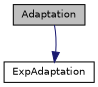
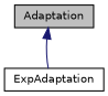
  digraph {
    node [color=black fontname=Helvetica fontsize=10 shape=record style=filled]
    n1 [fillcolor=grey75 fontcolor=black height=0.2 label=Adaptation width=0.4]
    n2 [fillcolor=white height=0.2 label=ExpAdaptation width=0.4]
-   n2 -> n1 [color=midnightblue dir=back fontname=Helvetica fontsize=10 labelfontname=Helvetica labelfontsize=10 style=solid]
+   n1 -> n2 [color=midnightblue dir=back fontname=Helvetica fontsize=10 labelfontname=Helvetica labelfontsize=10 style=solid]
  }
